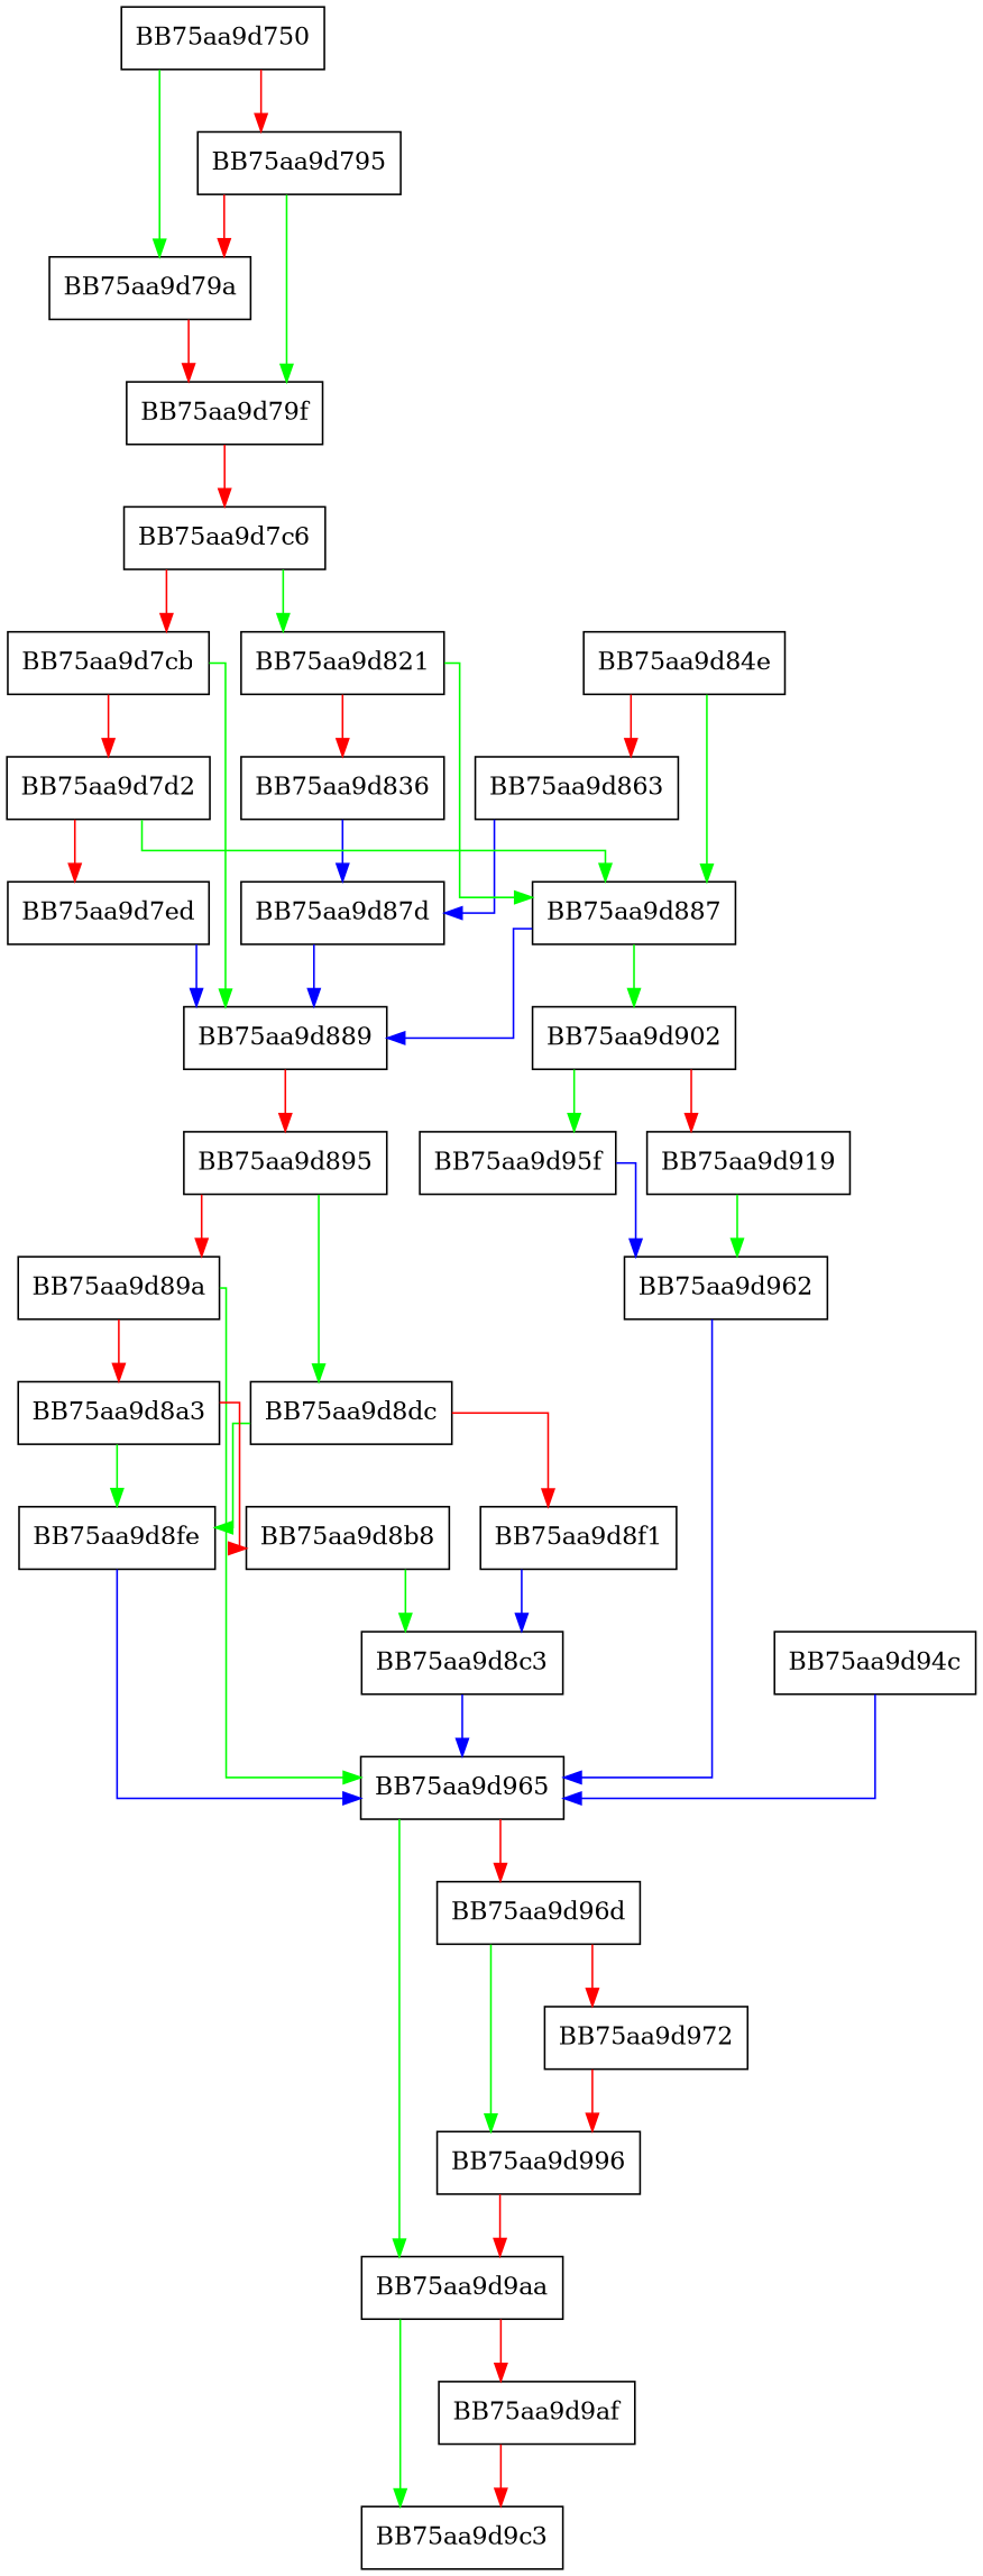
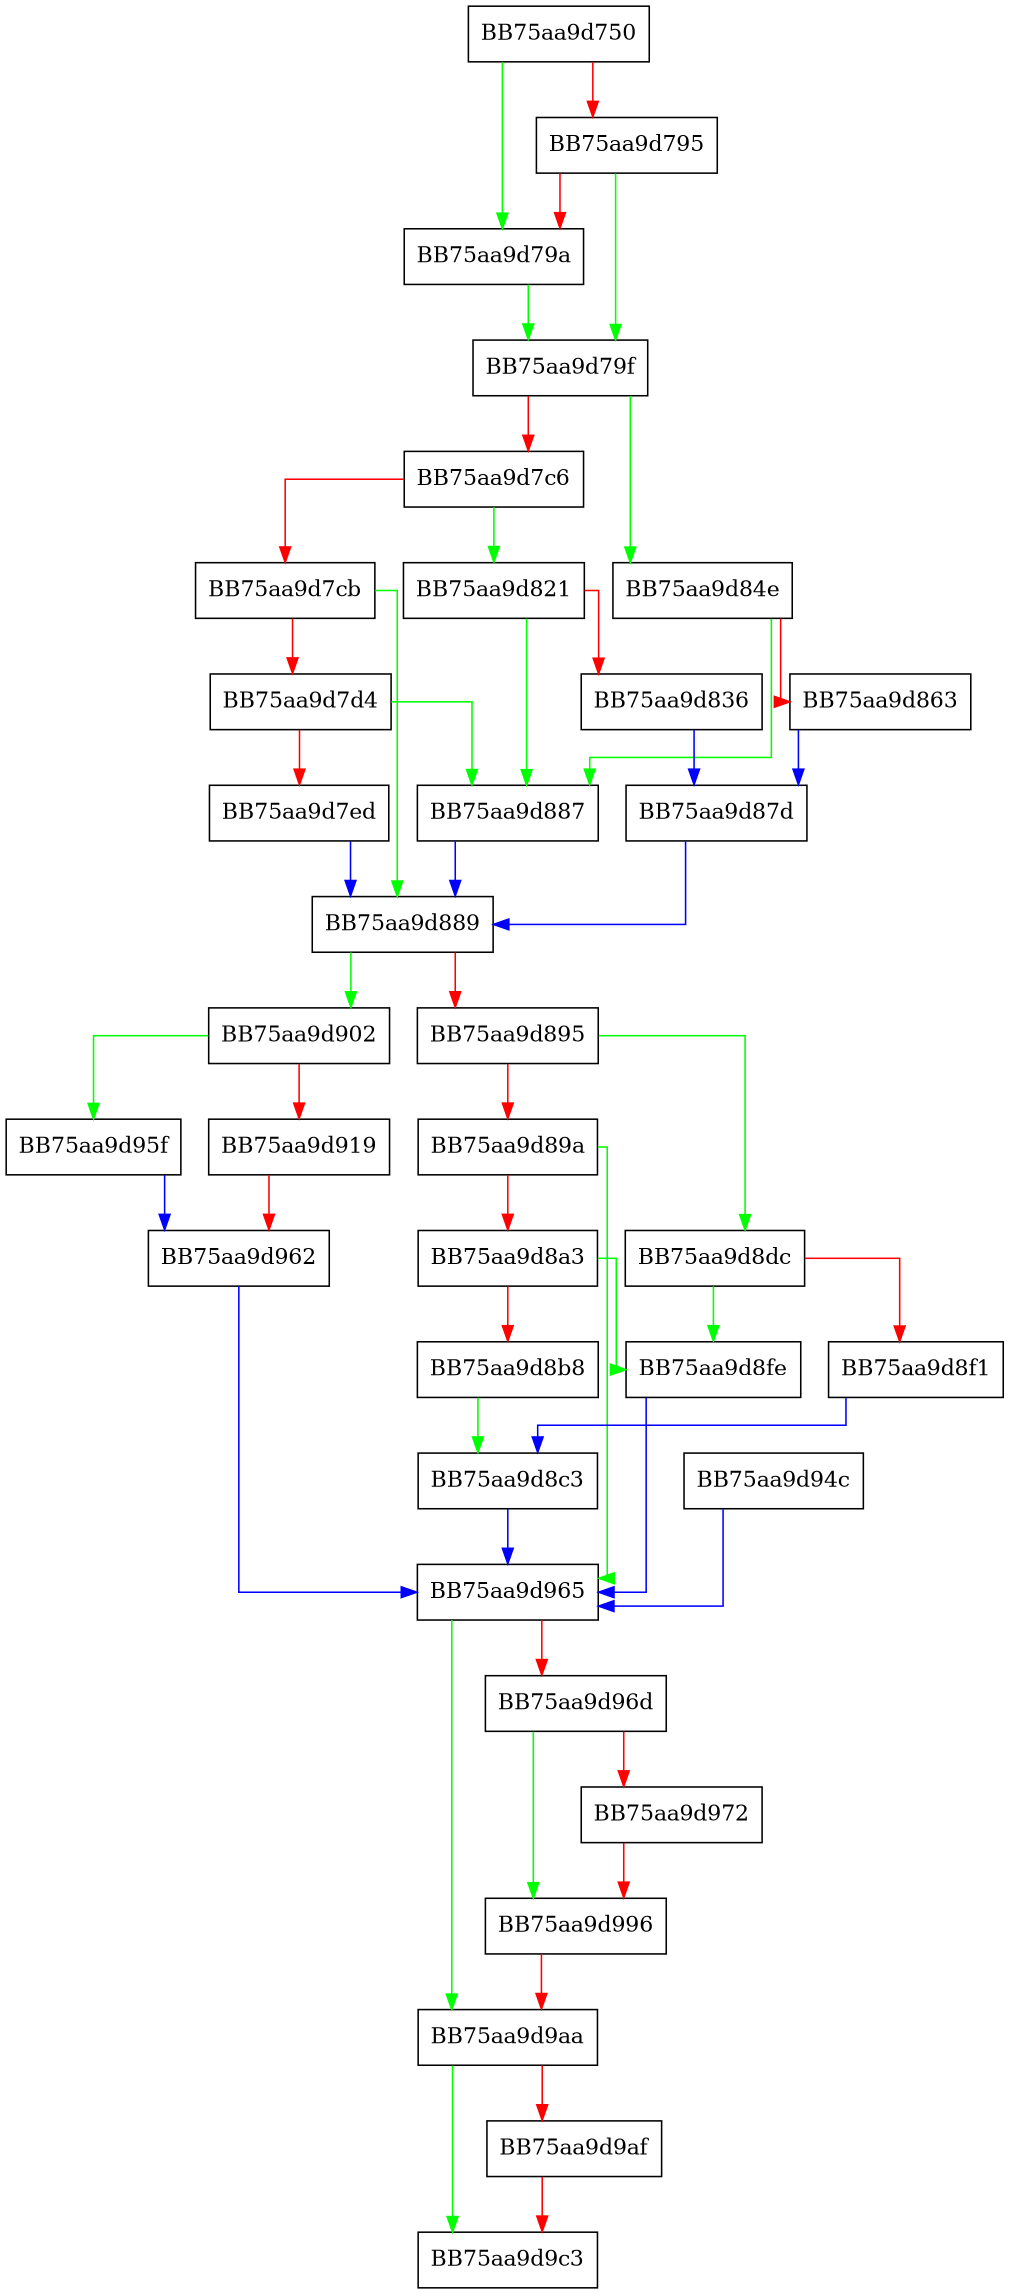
  digraph {
    splines=ortho
    node [shape=box]
    edge [color=red]
    BB75aa9d750
    BB75aa9d79a
    BB75aa9d795
    BB75aa9d79f
    BB75aa9d84e
    BB75aa9d7c6
    BB75aa9d887
    BB75aa9d863
    BB75aa9d821
    BB75aa9d7cb
    BB75aa9d889
    BB75aa9d87d
    BB75aa9d836
-   BB75aa9d7d4 [label=BB75aa9d7d2]
+   BB75aa9d7d4
    BB75aa9d902
    BB75aa9d895
    BB75aa9d7ed
    BB75aa9d95f
    BB75aa9d919
    BB75aa9d8dc
    BB75aa9d89a
    BB75aa9d962
    BB75aa9d8fe
    BB75aa9d8f1
    BB75aa9d965
    BB75aa9d8a3
    BB75aa9d8c3
    BB75aa9d9aa
    BB75aa9d96d
    BB75aa9d8b8
    BB75aa9d9c3
    BB75aa9d9af
    BB75aa9d996
    BB75aa9d972
    BB75aa9d94c
    BB75aa9d750 -> BB75aa9d79a [color=green]
    BB75aa9d750 -> BB75aa9d795
-   BB75aa9d79a -> BB75aa9d79f
+   BB75aa9d79a -> BB75aa9d79f [color=green]
    BB75aa9d795 -> BB75aa9d79a
    BB75aa9d795 -> BB75aa9d79f [color=green]
+   BB75aa9d79f -> BB75aa9d84e [color=green]
    BB75aa9d79f -> BB75aa9d7c6
    BB75aa9d84e -> BB75aa9d887 [color=green]
    BB75aa9d84e -> BB75aa9d863
    BB75aa9d7c6 -> BB75aa9d821 [color=green]
    BB75aa9d7c6 -> BB75aa9d7cb
    BB75aa9d887 -> BB75aa9d889 [color=blue]
    BB75aa9d863 -> BB75aa9d87d [color=blue]
    BB75aa9d821 -> BB75aa9d887 [color=green]
    BB75aa9d821 -> BB75aa9d836
    BB75aa9d7cb -> BB75aa9d889 [color=green]
    BB75aa9d7cb -> BB75aa9d7d4
-   BB75aa9d887 -> BB75aa9d902 [color=green]
+   BB75aa9d889 -> BB75aa9d902 [color=green]
    BB75aa9d889 -> BB75aa9d895
    BB75aa9d87d -> BB75aa9d889 [color=blue]
    BB75aa9d836 -> BB75aa9d87d [color=blue]
    BB75aa9d7d4 -> BB75aa9d887 [color=green]
    BB75aa9d7d4 -> BB75aa9d7ed
    BB75aa9d902 -> BB75aa9d95f [color=green]
    BB75aa9d902 -> BB75aa9d919
    BB75aa9d895 -> BB75aa9d8dc [color=green]
    BB75aa9d895 -> BB75aa9d89a
    BB75aa9d7ed -> BB75aa9d889 [color=blue]
    BB75aa9d95f -> BB75aa9d962 [color=blue]
-   BB75aa9d919 -> BB75aa9d962 [color=green]
+   BB75aa9d919 -> BB75aa9d962
    BB75aa9d8dc -> BB75aa9d8fe [color=green]
    BB75aa9d8dc -> BB75aa9d8f1
    BB75aa9d89a -> BB75aa9d965 [color=green]
    BB75aa9d89a -> BB75aa9d8a3
    BB75aa9d962 -> BB75aa9d965 [color=blue]
    BB75aa9d8fe -> BB75aa9d965 [color=blue]
    BB75aa9d8f1 -> BB75aa9d8c3 [color=blue]
    BB75aa9d965 -> BB75aa9d9aa [color=green]
    BB75aa9d965 -> BB75aa9d96d
    BB75aa9d8a3 -> BB75aa9d8fe [color=green]
    BB75aa9d8a3 -> BB75aa9d8b8
    BB75aa9d8c3 -> BB75aa9d965 [color=blue]
    BB75aa9d9aa -> BB75aa9d9c3 [color=green]
    BB75aa9d9aa -> BB75aa9d9af
    BB75aa9d96d -> BB75aa9d996 [color=green]
    BB75aa9d96d -> BB75aa9d972
    BB75aa9d8b8 -> BB75aa9d8c3 [color=green]
    BB75aa9d9af -> BB75aa9d9c3
    BB75aa9d996 -> BB75aa9d9aa
    BB75aa9d972 -> BB75aa9d996
    BB75aa9d94c -> BB75aa9d965 [color=blue]
  }
